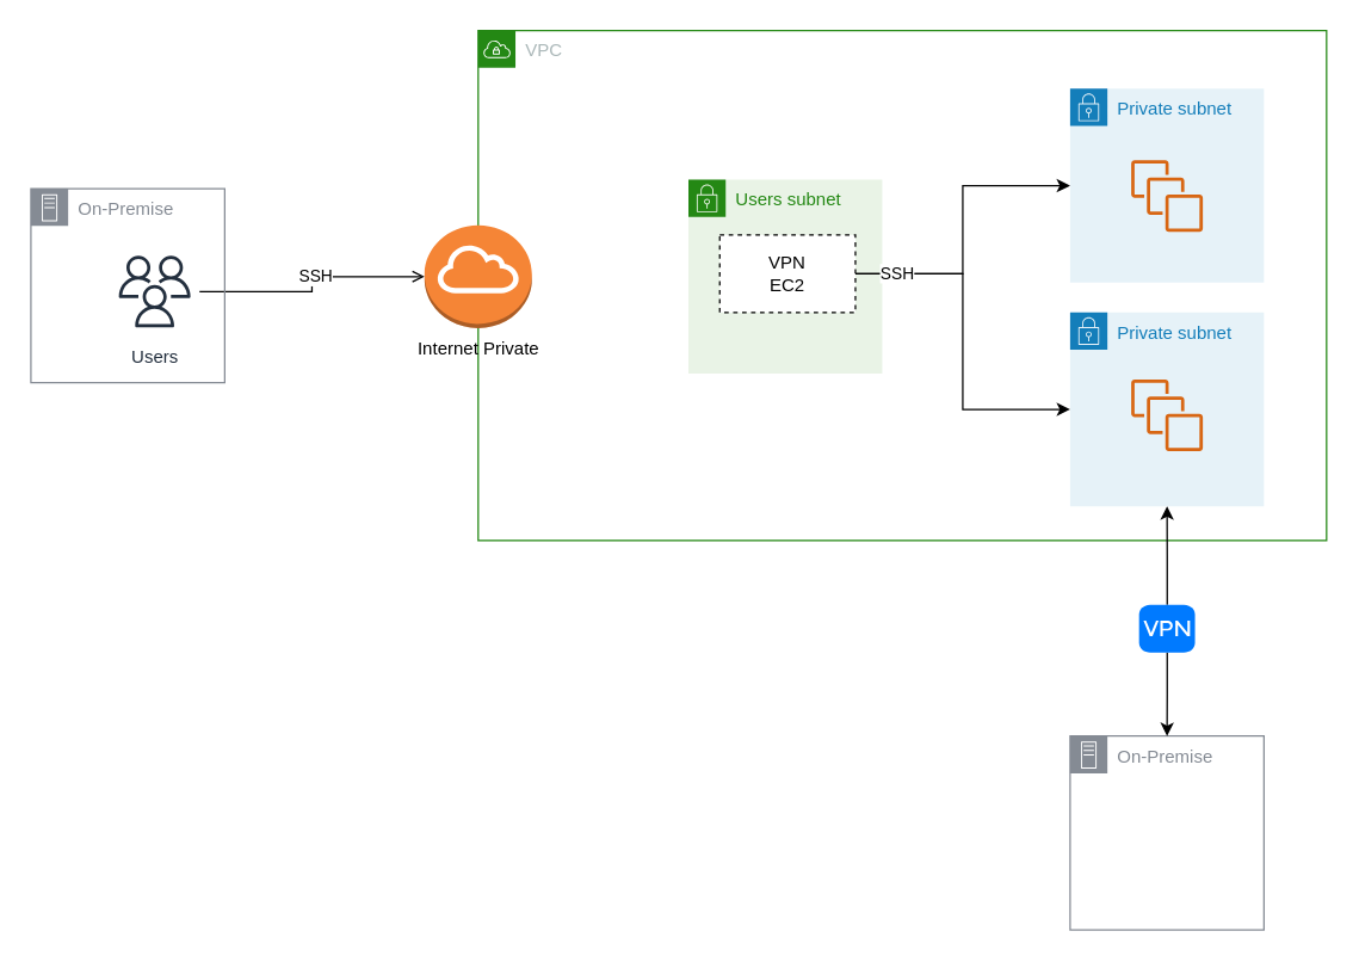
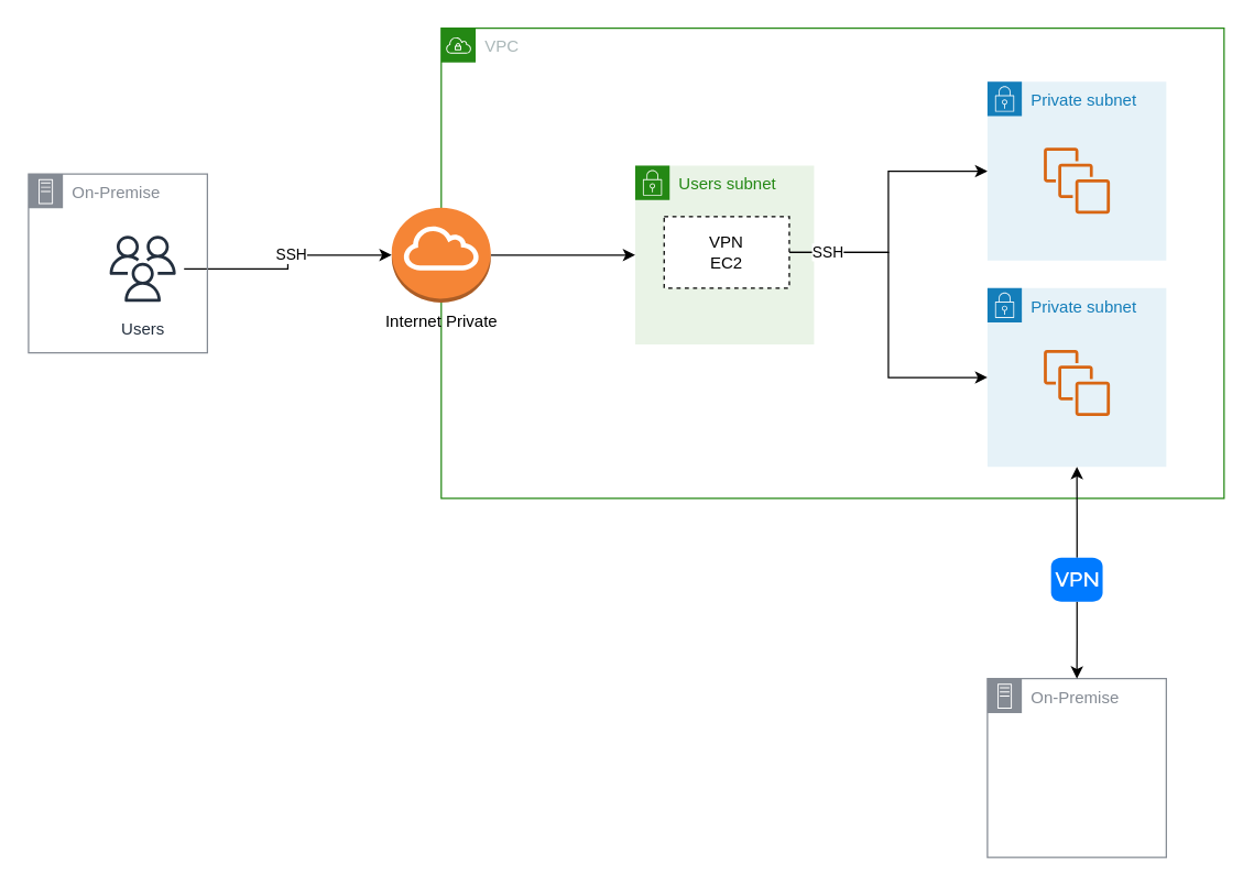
  <mxCell id="0" />
  <mxCell id="1" parent="0" />
  <mxCell id="2" value="VPC" style="points=[[0,0],[0.25,0],[0.5,0],[0.75,0],[1,0],[1,0.25],[1,0.5],[1,0.75],[1,1],[0.75,1],[0.5,1],[0.25,1],[0,1],[0,0.75],[0,0.5],[0,0.25]];outlineConnect=0;gradientColor=none;html=1;whiteSpace=wrap;fontSize=12;fontStyle=0;shape=mxgraph.aws4.group;grIcon=mxgraph.aws4.group_vpc;strokeColor=#248814;fillColor=none;verticalAlign=top;align=left;spacingLeft=30;fontColor=#AAB7B8;dashed=0;" vertex="1" parent="1"><mxGeometry x="320" y="20" width="569" height="342" as="geometry" /></mxCell>
  <mxCell id="3" value="Private subnet" style="points=[[0,0],[0.25,0],[0.5,0],[0.75,0],[1,0],[1,0.25],[1,0.5],[1,0.75],[1,1],[0.75,1],[0.5,1],[0.25,1],[0,1],[0,0.75],[0,0.5],[0,0.25]];outlineConnect=0;gradientColor=none;html=1;whiteSpace=wrap;fontSize=12;fontStyle=0;shape=mxgraph.aws4.group;grIcon=mxgraph.aws4.group_security_group;grStroke=0;strokeColor=#147EBA;fillColor=#E6F2F8;verticalAlign=top;align=left;spacingLeft=30;fontColor=#147EBA;dashed=0;" vertex="1" parent="1"><mxGeometry x="717" y="59" width="130" height="130" as="geometry" /></mxCell>
  <mxCell id="4" value="Private subnet" style="points=[[0,0],[0.25,0],[0.5,0],[0.75,0],[1,0],[1,0.25],[1,0.5],[1,0.75],[1,1],[0.75,1],[0.5,1],[0.25,1],[0,1],[0,0.75],[0,0.5],[0,0.25]];outlineConnect=0;gradientColor=none;html=1;whiteSpace=wrap;fontSize=12;fontStyle=0;shape=mxgraph.aws4.group;grIcon=mxgraph.aws4.group_security_group;grStroke=0;strokeColor=#147EBA;fillColor=#E6F2F8;verticalAlign=top;align=left;spacingLeft=30;fontColor=#147EBA;dashed=0;" vertex="1" parent="1"><mxGeometry x="717" y="209" width="130" height="130" as="geometry" /></mxCell>
  <mxCell id="5" value="Users subnet" style="points=[[0,0],[0.25,0],[0.5,0],[0.75,0],[1,0],[1,0.25],[1,0.5],[1,0.75],[1,1],[0.75,1],[0.5,1],[0.25,1],[0,1],[0,0.75],[0,0.5],[0,0.25]];outlineConnect=0;gradientColor=none;html=1;whiteSpace=wrap;fontSize=12;fontStyle=0;shape=mxgraph.aws4.group;grIcon=mxgraph.aws4.group_security_group;grStroke=0;strokeColor=#248814;fillColor=#E9F3E6;verticalAlign=top;align=left;spacingLeft=30;fontColor=#248814;dashed=0;" vertex="1" parent="1"><mxGeometry x="461" y="120" width="130" height="130" as="geometry" /></mxCell>
  <mxCell id="6" style="edgeStyle=orthogonalEdgeStyle;rounded=0;orthogonalLoop=1;jettySize=auto;html=1;exitX=1;exitY=0.5;exitDx=0;exitDy=0;" edge="1" parent="1" source="9" target="3"><mxGeometry relative="1" as="geometry" /></mxCell>
  <mxCell id="7" value="" style="edgeStyle=orthogonalEdgeStyle;rounded=0;orthogonalLoop=1;jettySize=auto;html=1;exitX=1;exitY=0.5;exitDx=0;exitDy=0;" edge="1" parent="1" source="9" target="4"><mxGeometry relative="1" as="geometry"><Array as="points"><mxPoint x="645" y="183" /><mxPoint x="645" y="274" /></Array></mxGeometry></mxCell>
  <mxCell id="8" value="SSH" style="edgeLabel;html=1;align=center;verticalAlign=middle;resizable=0;points=[];" vertex="1" connectable="0" parent="7"><mxGeometry x="-0.77" y="1" relative="1" as="geometry"><mxPoint as="offset" /></mxGeometry></mxCell>
  <mxCell id="9" value="VPN&lt;br&gt;EC2" style="rounded=0;whiteSpace=wrap;html=1;dashed=1;" vertex="1" parent="1"><mxGeometry x="482" y="157" width="91" height="52" as="geometry" /></mxCell>
- <mxCell id="10" style="edgeStyle=orthogonalEdgeStyle;rounded=0;orthogonalLoop=1;jettySize=auto;html=1;entryX=0;entryY=0.5;entryDx=0;entryDy=0;entryPerimeter=0;endArrow=open;" edge="1" parent="1" source="12" target="14"><mxGeometry relative="1" as="geometry" /></mxCell>
+ <mxCell id="10" style="edgeStyle=orthogonalEdgeStyle;rounded=0;orthogonalLoop=1;jettySize=auto;html=1;entryX=0;entryY=0.5;entryDx=0;entryDy=0;entryPerimeter=0;" edge="1" parent="1" source="12" target="14"><mxGeometry relative="1" as="geometry" /></mxCell>
  <mxCell id="11" value="SSH" style="edgeLabel;html=1;align=center;verticalAlign=middle;resizable=0;points=[];" vertex="1" connectable="0" parent="10"><mxGeometry x="0.08" y="1" relative="1" as="geometry"><mxPoint as="offset" /></mxGeometry></mxCell>
  <mxCell id="12" value="Users" style="outlineConnect=0;fontColor=#232F3E;gradientColor=none;strokeColor=#232F3E;fillColor=#ffffff;dashed=0;verticalLabelPosition=bottom;verticalAlign=top;align=center;html=1;fontSize=12;fontStyle=0;aspect=fixed;shape=mxgraph.aws4.resourceIcon;resIcon=mxgraph.aws4.users;" vertex="1" parent="1"><mxGeometry x="73" y="165" width="60" height="60" as="geometry" /></mxCell>
+ <mxCell id="13" style="edgeStyle=orthogonalEdgeStyle;rounded=0;orthogonalLoop=1;jettySize=auto;html=1;" edge="1" parent="1" source="14" target="5"><mxGeometry relative="1" as="geometry" /></mxCell>
  <mxCell id="14" value="Internet Private" style="outlineConnect=0;dashed=0;verticalLabelPosition=bottom;verticalAlign=top;align=center;html=1;shape=mxgraph.aws3.internet_gateway;fillColor=#F58536;gradientColor=none;" vertex="1" parent="1"><mxGeometry x="284" y="150.5" width="72" height="69" as="geometry" /></mxCell>
  <mxCell id="15" value="On-Premise" style="outlineConnect=0;gradientColor=none;html=1;whiteSpace=wrap;fontSize=12;fontStyle=0;shape=mxgraph.aws4.group;grIcon=mxgraph.aws4.group_on_premise;strokeColor=#858B94;fillColor=none;verticalAlign=top;align=left;spacingLeft=30;fontColor=#858B94;dashed=0;" vertex="1" parent="1"><mxGeometry x="20" y="126" width="130" height="130" as="geometry" /></mxCell>
  <mxCell id="16" value="" style="outlineConnect=0;fontColor=#232F3E;gradientColor=none;fillColor=#D86613;strokeColor=none;dashed=0;verticalLabelPosition=bottom;verticalAlign=top;align=center;html=1;fontSize=12;fontStyle=0;aspect=fixed;pointerEvents=1;shape=mxgraph.aws4.instances;" vertex="1" parent="1"><mxGeometry x="758" y="107" width="48" height="48" as="geometry" /></mxCell>
  <mxCell id="17" value="" style="outlineConnect=0;fontColor=#232F3E;gradientColor=none;fillColor=#D86613;strokeColor=none;dashed=0;verticalLabelPosition=bottom;verticalAlign=top;align=center;html=1;fontSize=12;fontStyle=0;aspect=fixed;pointerEvents=1;shape=mxgraph.aws4.instances;" vertex="1" parent="1"><mxGeometry x="758" y="254" width="48" height="48" as="geometry" /></mxCell>
  <mxCell id="18" value="On-Premise" style="outlineConnect=0;gradientColor=none;html=1;whiteSpace=wrap;fontSize=12;fontStyle=0;shape=mxgraph.aws4.group;grIcon=mxgraph.aws4.group_on_premise;strokeColor=#858B94;fillColor=none;verticalAlign=top;align=left;spacingLeft=30;fontColor=#858B94;dashed=0;" vertex="1" parent="1"><mxGeometry x="717" y="493" width="130" height="130" as="geometry" /></mxCell>
  <mxCell id="19" style="edgeStyle=orthogonalEdgeStyle;rounded=0;orthogonalLoop=1;jettySize=auto;html=1;" edge="1" parent="1" source="21" target="4"><mxGeometry relative="1" as="geometry" /></mxCell>
  <mxCell id="20" style="edgeStyle=orthogonalEdgeStyle;rounded=0;orthogonalLoop=1;jettySize=auto;html=1;" edge="1" parent="1" source="21" target="18"><mxGeometry relative="1" as="geometry" /></mxCell>
  <mxCell id="21" value="" style="html=1;strokeWidth=1;shadow=0;dashed=0;shape=mxgraph.ios7.misc.vpn;fillColor=#007AFF;strokeColor=none;buttonText=;strokeColor2=#222222;fontColor=#222222;fontSize=8;verticalLabelPosition=bottom;verticalAlign=top;align=center;" vertex="1" parent="1"><mxGeometry x="763.25" y="405" width="37.5" height="32" as="geometry" /></mxCell>
